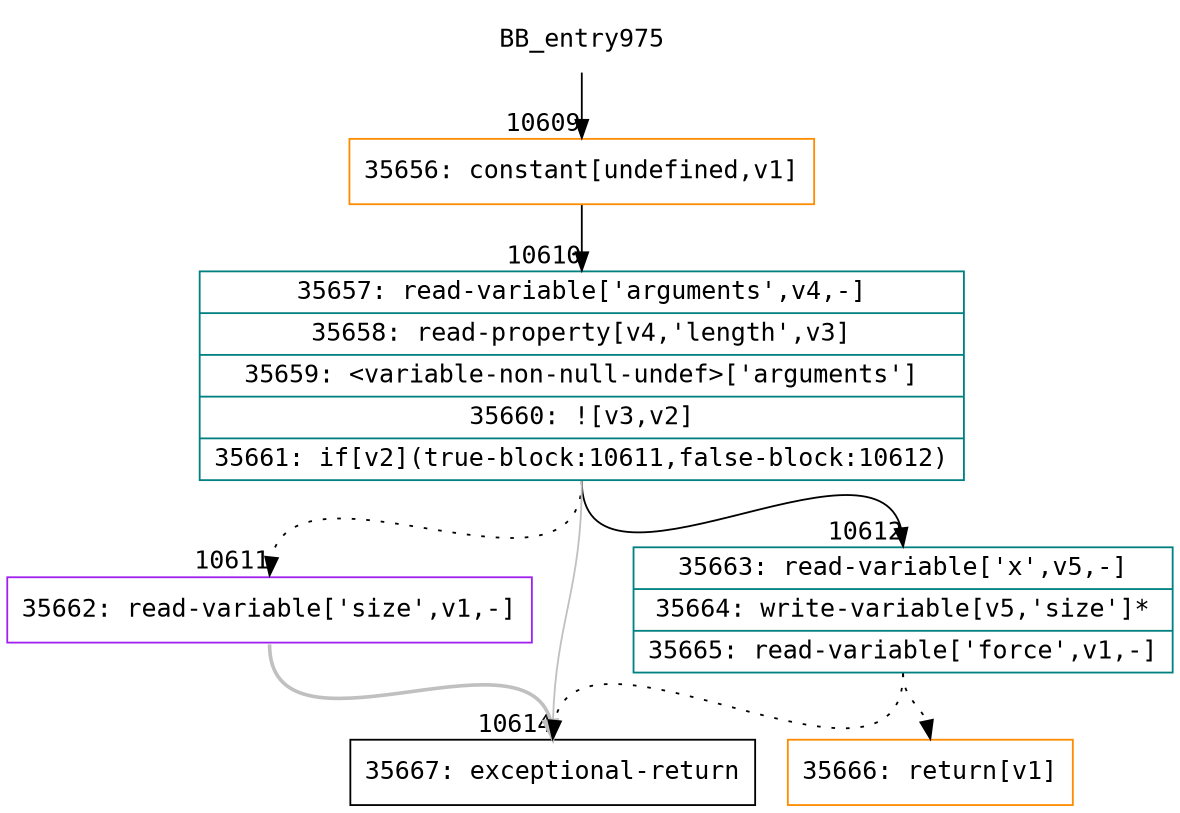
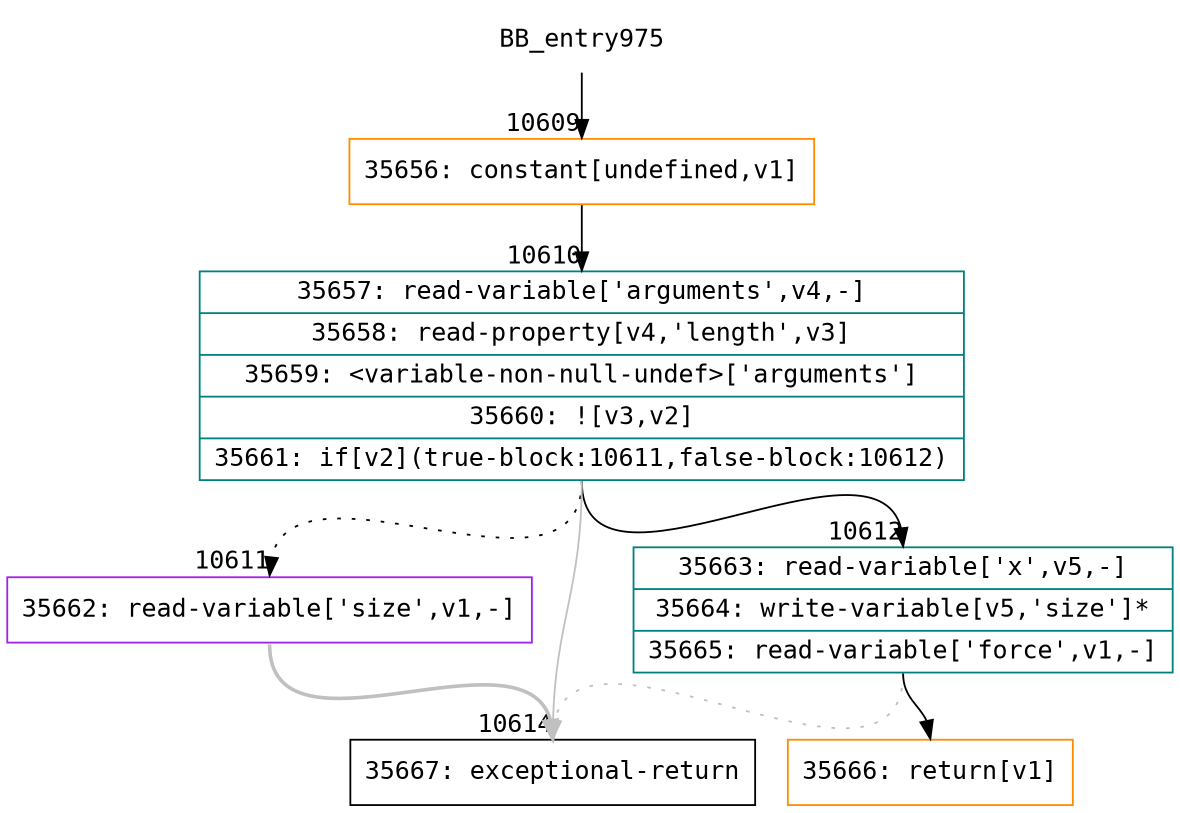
  digraph {
    fontname="DejaVu Sans Mono"
    rankdir=TD
    node [color=teal fontname="DejaVu Sans Mono" shape=record]
    edge [fontname="DejaVu Sans Mono" headport=n style=solid tailport=s]
    BB_entry975 [shape=none]
    n2 [color=darkorange label="{35656: constant[undefined,v1]}"]
    n3 [label="{35657: read-variable['arguments',v4,-]|35658: read-property[v4,'length',v3]|35659: \<variable-non-null-undef\>['arguments']|35660: ![v3,v2]|35661: if[v2](true-block:10611,false-block:10612)}"]
    n4 [color=purple label="{35662: read-variable['size',v1,-]}"]
    n5 [label="{35663: read-variable['x',v5,-]|35664: write-variable[v5,'size']*|35665: read-variable['force',v1,-]}"]
    n6 [color=black label="{35667: exceptional-return}"]
    n7 [color=darkorange label="{35666: return[v1]}"]
    BB_entry975 -> n2 [headlabel="    10609"]
    n2 -> n3 [headlabel="      10610"]
    n3 -> n4 [headlabel="      10611" style=dotted]
    n3 -> n5 [headlabel="      10612"]
    n3 -> n6 [color=gray headlabel="      10614"]
    n4 -> n6 [color=gray style=bold]
-   n5 -> n6 [color=black style=dotted]
-   n5 -> n7 [style=dotted]
+   n5 -> n6 [color=gray style=dotted]
+   n5 -> n7
  }
